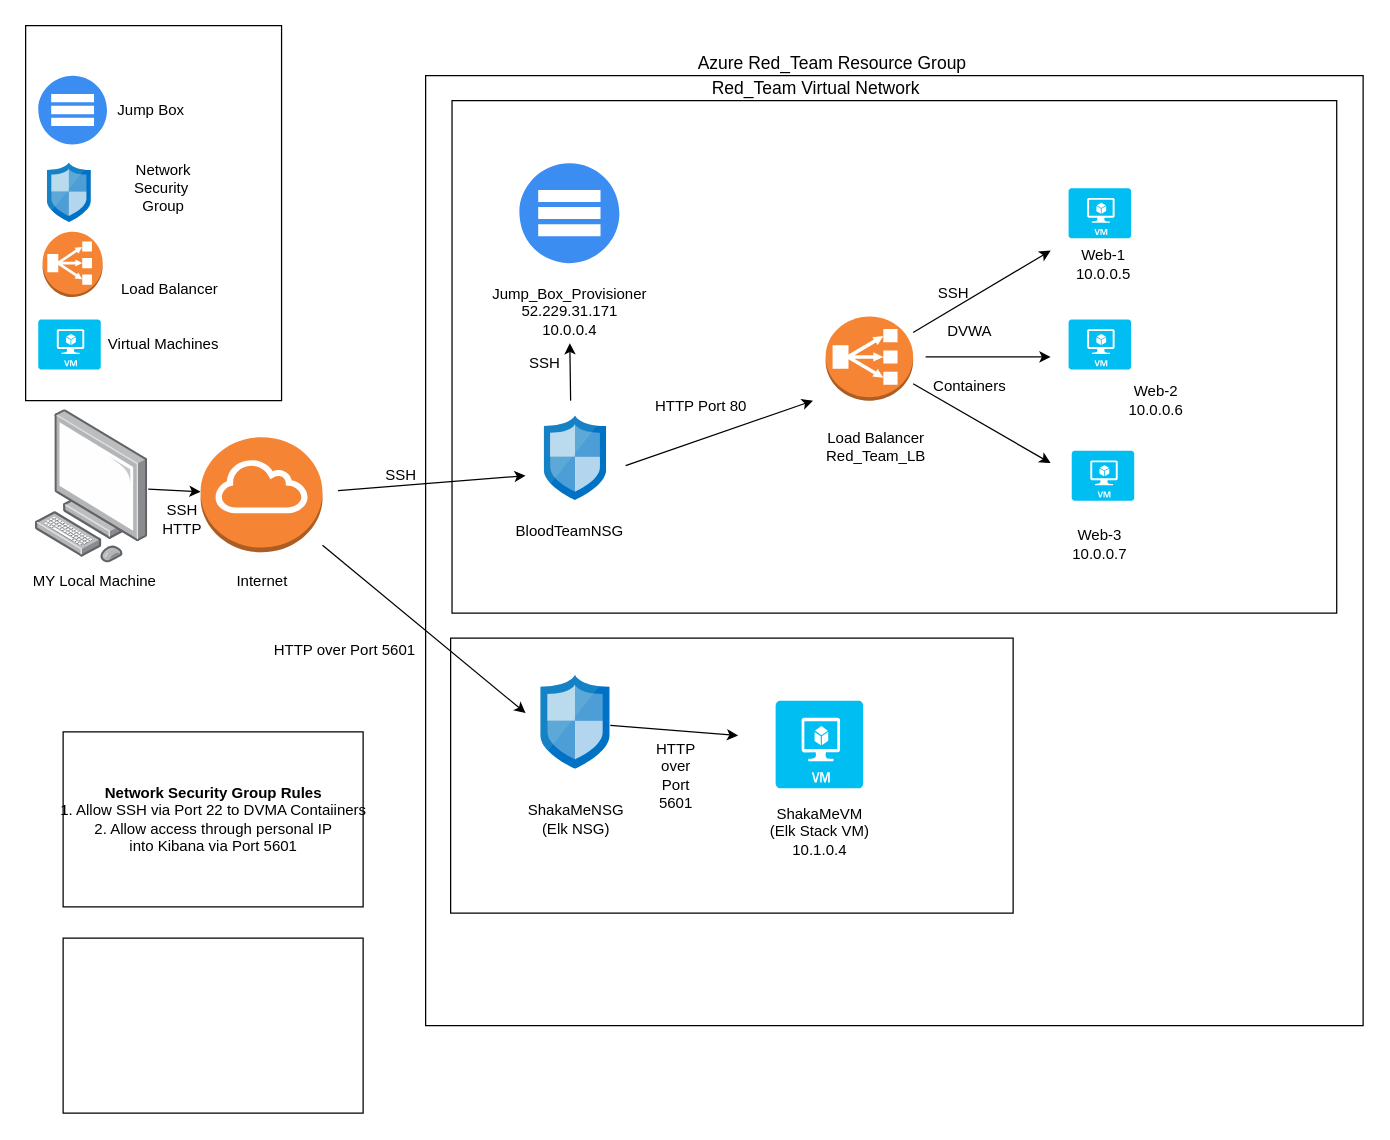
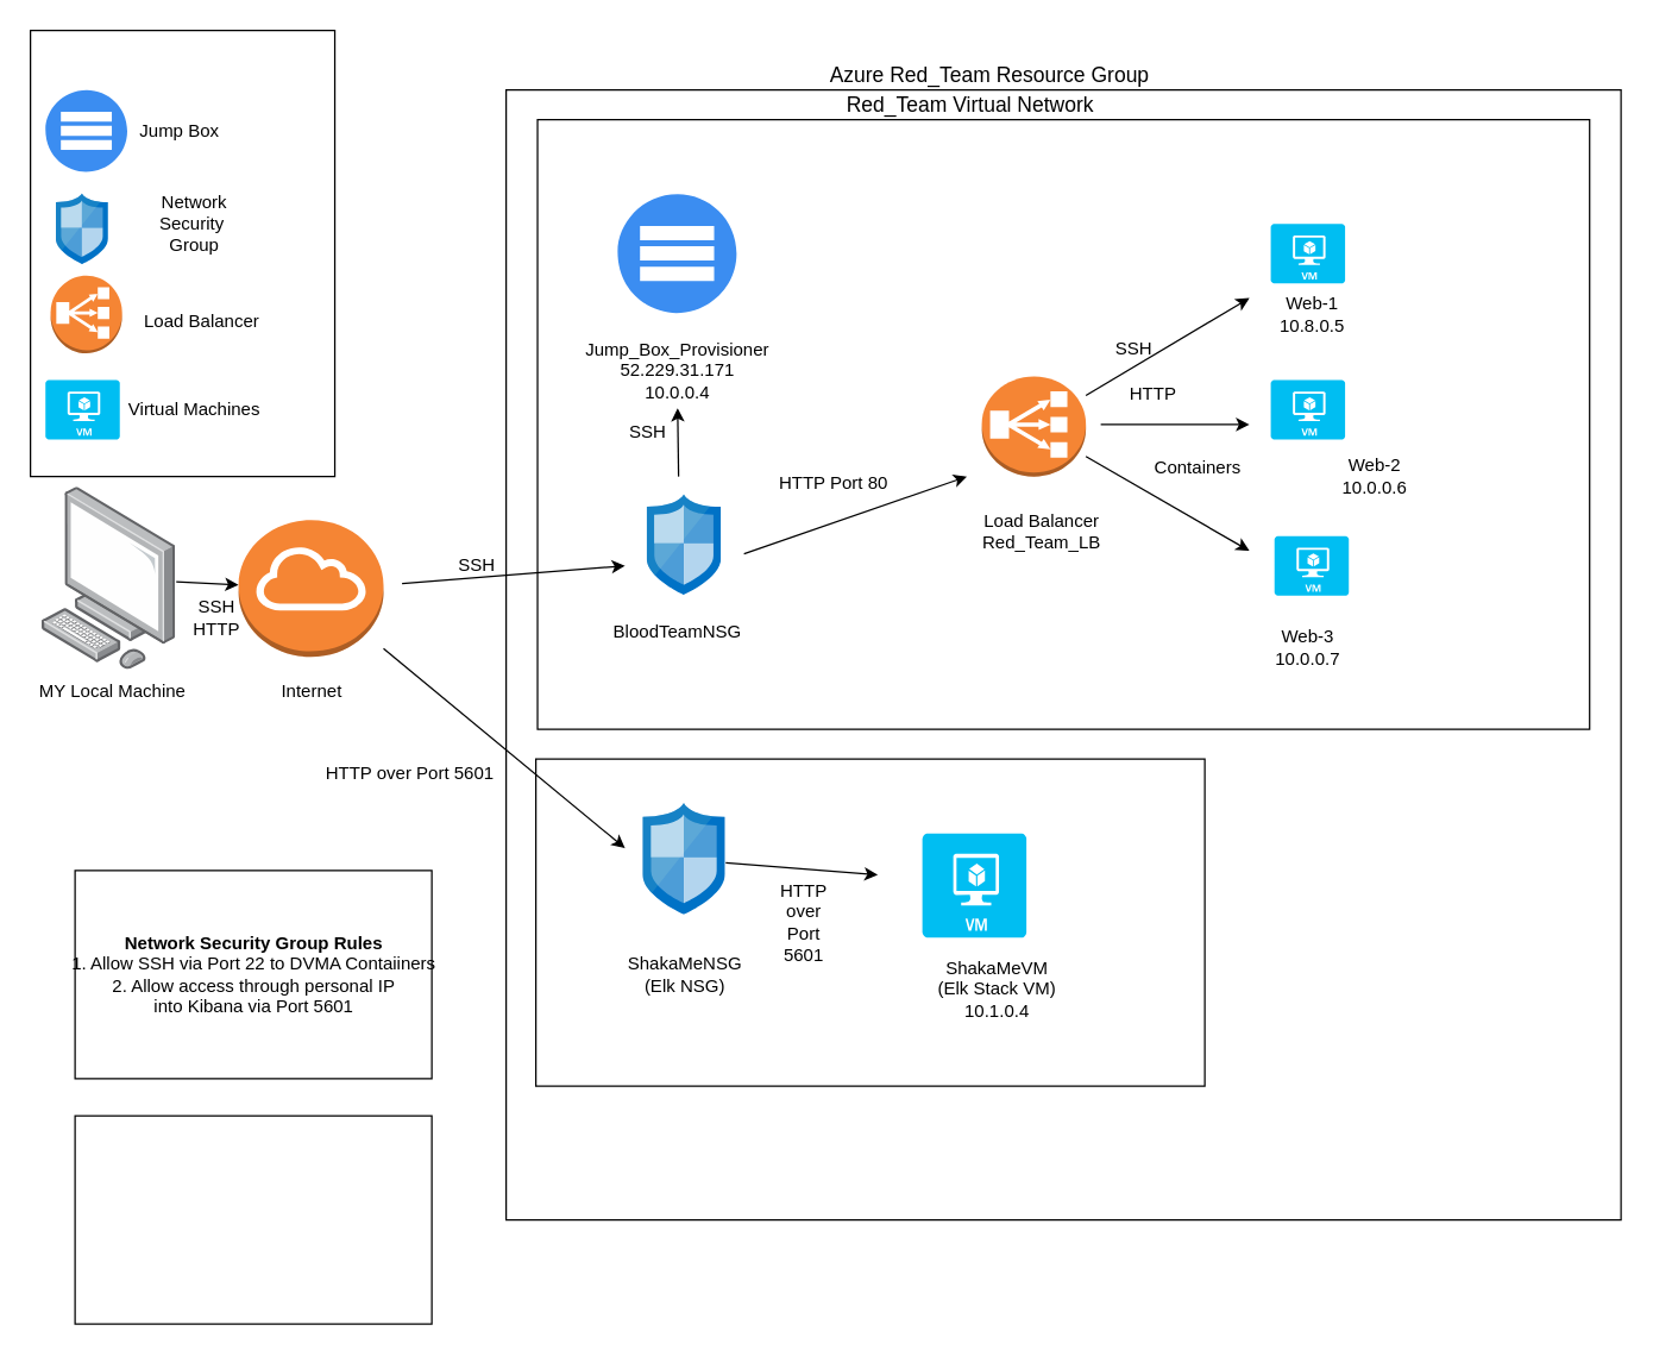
  <mxCell id="0" />
  <mxCell id="1" parent="0" />
  <mxCell id="2" value="" style="whiteSpace=wrap;html=1;" parent="1" vertex="1"><mxGeometry x="340" y="60" width="750" height="760" as="geometry" /></mxCell>
  <mxCell id="3" value="" style="whiteSpace=wrap;html=1;" parent="1" vertex="1"><mxGeometry x="361.12" y="80" width="707.75" height="410" as="geometry" /></mxCell>
  <mxCell id="4" value="" style="whiteSpace=wrap;html=1;" parent="1" vertex="1"><mxGeometry x="360" y="510" width="450" height="220" as="geometry" /></mxCell>
  <mxCell id="5" style="edgeStyle=none;rounded=1;orthogonalLoop=1;jettySize=auto;html=1;" parent="1" source="8" edge="1"><mxGeometry relative="1" as="geometry"><mxPoint x="840" y="200" as="targetPoint" /></mxGeometry></mxCell>
  <mxCell id="6" style="edgeStyle=none;rounded=1;orthogonalLoop=1;jettySize=auto;html=1;" parent="1" edge="1"><mxGeometry relative="1" as="geometry"><mxPoint x="740" y="285" as="sourcePoint" /><mxPoint x="840" y="285" as="targetPoint" /></mxGeometry></mxCell>
  <mxCell id="7" style="edgeStyle=none;rounded=1;orthogonalLoop=1;jettySize=auto;html=1;" parent="1" source="8" edge="1"><mxGeometry relative="1" as="geometry"><mxPoint x="840" y="370" as="targetPoint" /></mxGeometry></mxCell>
  <mxCell id="8" value="" style="outlineConnect=0;dashed=0;verticalLabelPosition=bottom;verticalAlign=top;align=center;html=1;shape=mxgraph.aws3.classic_load_balancer;fillColor=#F58534;gradientColor=none;" parent="1" vertex="1"><mxGeometry x="660" y="252.74" width="70" height="67.26" as="geometry" /></mxCell>
  <mxCell id="9" value="&lt;font style=&quot;font-size: 14px&quot;&gt;Red_Team Virtual Network&lt;/font&gt;" style="text;html=1;align=center;verticalAlign=middle;resizable=0;points=[];autosize=1;strokeColor=none;" parent="1" vertex="1"><mxGeometry x="562" y="60" width="180" height="20" as="geometry" /></mxCell>
- <mxCell id="10" value="Web-1&lt;br&gt;10.0.0.5" style="text;html=1;align=center;verticalAlign=middle;resizable=0;points=[];autosize=1;strokeColor=none;" parent="1" vertex="1"><mxGeometry x="851.88" y="196" width="60" height="30" as="geometry" /></mxCell>
+ <mxCell id="10" value="Web-1&lt;br&gt;10.8.0.5" style="text;html=1;align=center;verticalAlign=middle;resizable=0;points=[];autosize=1;strokeColor=none;" parent="1" vertex="1"><mxGeometry x="851.88" y="196" width="60" height="30" as="geometry" /></mxCell>
  <mxCell id="11" value="Web-2&lt;br&gt;10.0.0.6" style="text;html=1;align=center;verticalAlign=middle;resizable=0;points=[];autosize=1;strokeColor=none;" parent="1" vertex="1"><mxGeometry x="894.38" y="305" width="60" height="30" as="geometry" /></mxCell>
  <mxCell id="12" value="Web-3&lt;br&gt;10.0.0.7" style="text;html=1;align=center;verticalAlign=middle;resizable=0;points=[];autosize=1;strokeColor=none;" parent="1" vertex="1"><mxGeometry x="849.37" y="420" width="60" height="30" as="geometry" /></mxCell>
  <mxCell id="13" value="Load Balancer&lt;br&gt;Red_Team_LB" style="text;html=1;align=center;verticalAlign=middle;resizable=0;points=[];autosize=1;strokeColor=none;" parent="1" vertex="1"><mxGeometry x="650" y="342.44" width="100" height="30" as="geometry" /></mxCell>
  <mxCell id="14" value="&lt;font style=&quot;font-size: 14px&quot;&gt;Azure Red_Team Resource Group&lt;/font&gt;" style="text;html=1;align=center;verticalAlign=middle;resizable=0;points=[];autosize=1;strokeColor=none;" parent="1" vertex="1"><mxGeometry x="550" y="40" width="230" height="20" as="geometry" /></mxCell>
  <mxCell id="15" value="" style="html=1;aspect=fixed;strokeColor=none;shadow=0;align=center;verticalAlign=top;fillColor=#3B8DF1;shape=mxgraph.gcp2.servers_stacked;" parent="1" vertex="1"><mxGeometry x="415" y="130" width="80" height="80" as="geometry" /></mxCell>
  <mxCell id="16" value="Jump_Box_Provisioner&lt;br&gt;52.229.31.171&lt;br&gt;10.0.0.4" style="text;html=1;align=center;verticalAlign=middle;resizable=0;points=[];autosize=1;strokeColor=none;" parent="1" vertex="1"><mxGeometry x="385" y="224" width="140" height="50" as="geometry" /></mxCell>
  <mxCell id="17" value="BloodTeamNSG" style="text;html=1;align=center;verticalAlign=middle;resizable=0;points=[];autosize=1;strokeColor=none;" parent="1" vertex="1"><mxGeometry x="404.5" y="414.52" width="100" height="20" as="geometry" /></mxCell>
- <mxCell id="18" value="ShakaMeVM&lt;br&gt;(Elk Stack VM)&lt;br&gt;10.1.0.4" style="text;html=1;align=center;verticalAlign=middle;resizable=0;points=[];autosize=1;strokeColor=none;" parent="1" vertex="1"><mxGeometry x="610" y="640" width="90" height="50" as="geometry" /></mxCell>
+ <mxCell id="18" value="ShakaMeVM&lt;br&gt;(Elk Stack VM)&lt;br&gt;10.1.0.4" style="text;html=1;align=center;verticalAlign=middle;resizable=0;points=[];autosize=1;strokeColor=none;" parent="1" vertex="1"><mxGeometry x="625" y="640" width="90" height="50" as="geometry" /></mxCell>
  <mxCell id="19" value="" style="edgeStyle=none;rounded=1;orthogonalLoop=1;jettySize=auto;html=1;" parent="1" source="20" target="24" edge="1"><mxGeometry relative="1" as="geometry" /></mxCell>
  <mxCell id="20" value="" style="points=[];aspect=fixed;html=1;align=center;shadow=0;dashed=0;image;image=img/lib/allied_telesis/computer_and_terminals/Personal_Computer.svg;" parent="1" vertex="1"><mxGeometry x="27.6" y="327.36" width="90.49" height="122.64" as="geometry" /></mxCell>
  <mxCell id="21" value="ShakaMeNSG&lt;br&gt;(Elk NSG)" style="text;html=1;align=center;verticalAlign=middle;resizable=0;points=[];autosize=1;strokeColor=none;" parent="1" vertex="1"><mxGeometry x="415" y="640" width="90" height="30" as="geometry" /></mxCell>
  <mxCell id="22" value="" style="edgeStyle=none;rounded=1;orthogonalLoop=1;jettySize=auto;html=1;" parent="1" edge="1"><mxGeometry relative="1" as="geometry"><mxPoint x="270" y="392" as="sourcePoint" /><mxPoint x="420" y="380" as="targetPoint" /></mxGeometry></mxCell>
  <mxCell id="23" style="edgeStyle=none;rounded=1;orthogonalLoop=1;jettySize=auto;html=1;" parent="1" source="24" edge="1"><mxGeometry relative="1" as="geometry"><mxPoint x="420" y="570" as="targetPoint" /></mxGeometry></mxCell>
  <mxCell id="24" value="" style="outlineConnect=0;dashed=0;verticalLabelPosition=bottom;verticalAlign=top;align=center;html=1;shape=mxgraph.aws3.internet_gateway;fillColor=#F58534;gradientColor=none;" parent="1" vertex="1"><mxGeometry x="160" y="349.32" width="97.5" height="92" as="geometry" /></mxCell>
  <mxCell id="25" value="Internet&lt;br&gt;" style="text;html=1;align=center;verticalAlign=middle;resizable=0;points=[];autosize=1;strokeColor=none;" parent="1" vertex="1"><mxGeometry x="178.75" y="455" width="60" height="20" as="geometry" /></mxCell>
  <mxCell id="26" style="edgeStyle=none;rounded=1;orthogonalLoop=1;jettySize=auto;html=1;" parent="1" source="27" edge="1"><mxGeometry relative="1" as="geometry"><mxPoint x="590" y="588" as="targetPoint" /></mxGeometry></mxCell>
  <mxCell id="27" value="" style="aspect=fixed;html=1;points=[];align=center;image;fontSize=12;image=img/lib/mscae/Network_Security_Groups_Classic.svg;" parent="1" vertex="1"><mxGeometry x="432.25" y="540" width="55.5" height="75" as="geometry" /></mxCell>
  <mxCell id="28" value="" style="edgeStyle=none;rounded=1;orthogonalLoop=1;jettySize=auto;html=1;" parent="1" target="16" edge="1"><mxGeometry relative="1" as="geometry"><mxPoint x="456" y="320" as="sourcePoint" /></mxGeometry></mxCell>
  <mxCell id="29" style="edgeStyle=none;rounded=1;orthogonalLoop=1;jettySize=auto;html=1;" parent="1" edge="1"><mxGeometry relative="1" as="geometry"><mxPoint x="500" y="372" as="sourcePoint" /><mxPoint x="650" y="320" as="targetPoint" /></mxGeometry></mxCell>
  <mxCell id="30" value="" style="aspect=fixed;html=1;points=[];align=center;image;fontSize=12;image=img/lib/mscae/Network_Security_Groups_Classic.svg;" parent="1" vertex="1"><mxGeometry x="435" y="332.44" width="50" height="67.56" as="geometry" /></mxCell>
  <mxCell id="31" value="MY Local Machine" style="text;html=1;align=center;verticalAlign=middle;resizable=0;points=[];autosize=1;strokeColor=none;" parent="1" vertex="1"><mxGeometry x="20" y="455" width="110" height="20" as="geometry" /></mxCell>
  <mxCell id="32" style="edgeStyle=none;rounded=1;orthogonalLoop=1;jettySize=auto;html=1;exitX=1;exitY=0.5;exitDx=0;exitDy=0;" parent="1" source="2" target="2" edge="1"><mxGeometry relative="1" as="geometry" /></mxCell>
  <mxCell id="33" value="" style="verticalLabelPosition=bottom;html=1;verticalAlign=top;align=center;strokeColor=none;fillColor=#00BEF2;shape=mxgraph.azure.virtual_machine;" parent="1" vertex="1"><mxGeometry x="854.37" y="150" width="50" height="40" as="geometry" /></mxCell>
  <mxCell id="34" value="" style="verticalLabelPosition=bottom;html=1;verticalAlign=top;align=center;strokeColor=none;fillColor=#00BEF2;shape=mxgraph.azure.virtual_machine;" parent="1" vertex="1"><mxGeometry x="854.37" y="255" width="50" height="40" as="geometry" /></mxCell>
  <mxCell id="35" value="" style="verticalLabelPosition=bottom;html=1;verticalAlign=top;align=center;strokeColor=none;fillColor=#00BEF2;shape=mxgraph.azure.virtual_machine;" parent="1" vertex="1"><mxGeometry x="856.88" y="360" width="50" height="40" as="geometry" /></mxCell>
  <mxCell id="36" value="SSH" style="text;html=1;align=center;verticalAlign=middle;resizable=0;points=[];autosize=1;strokeColor=none;" parent="1" vertex="1"><mxGeometry x="300" y="370" width="40" height="20" as="geometry" /></mxCell>
  <mxCell id="37" value="HTTP Port 80&lt;br&gt;" style="text;html=1;align=center;verticalAlign=middle;resizable=0;points=[];autosize=1;strokeColor=none;" parent="1" vertex="1"><mxGeometry x="515" y="315" width="90" height="20" as="geometry" /></mxCell>
  <mxCell id="38" value="HTTP over Port 5601" style="text;html=1;align=center;verticalAlign=middle;resizable=0;points=[];autosize=1;strokeColor=none;" parent="1" vertex="1"><mxGeometry x="210" y="510" width="130" height="20" as="geometry" /></mxCell>
  <mxCell id="39" value="SSH" style="text;html=1;align=center;verticalAlign=middle;resizable=0;points=[];autosize=1;strokeColor=none;" parent="1" vertex="1"><mxGeometry x="415" y="280" width="40" height="20" as="geometry" /></mxCell>
- <mxCell id="40" value="DVWA" style="text;html=1;align=center;verticalAlign=middle;resizable=0;points=[];autosize=1;strokeColor=none;" parent="1" vertex="1"><mxGeometry x="750" y="255" width="50" height="20" as="geometry" /></mxCell>
- <mxCell id="41" value="Containers" style="text;html=1;align=center;verticalAlign=middle;resizable=0;points=[];autosize=1;strokeColor=none;" parent="1" vertex="1"><mxGeometry x="740" y="298.68" width="70" height="20" as="geometry" /></mxCell>
+ <mxCell id="40" value="HTTP" style="text;html=1;align=center;verticalAlign=middle;resizable=0;points=[];autosize=1;strokeColor=none;" parent="1" vertex="1"><mxGeometry x="750" y="255" width="50" height="20" as="geometry" /></mxCell>
+ <mxCell id="41" value="Containers" style="text;html=1;align=center;verticalAlign=middle;resizable=0;points=[];autosize=1;strokeColor=none;" parent="1" vertex="1"><mxGeometry x="770" y="303.68" width="70" height="20" as="geometry" /></mxCell>
  <mxCell id="42" value="HTTP &lt;br&gt;over &lt;br&gt;Port &lt;br&gt;5601" style="text;html=1;align=center;verticalAlign=middle;resizable=0;points=[];autosize=1;strokeColor=none;" parent="1" vertex="1"><mxGeometry x="515" y="590" width="50" height="60" as="geometry" /></mxCell>
  <mxCell id="43" value="SSH&lt;br&gt;HTTP" style="text;html=1;align=center;verticalAlign=middle;resizable=0;points=[];autosize=1;strokeColor=none;" parent="1" vertex="1"><mxGeometry x="120" y="400" width="50" height="30" as="geometry" /></mxCell>
  <mxCell id="44" value="" style="rounded=0;whiteSpace=wrap;html=1;" parent="1" vertex="1"><mxGeometry x="50" y="750" width="240" height="140" as="geometry" /></mxCell>
  <mxCell id="45" value="SSH" style="text;html=1;align=center;verticalAlign=middle;resizable=0;points=[];autosize=1;strokeColor=none;" parent="1" vertex="1"><mxGeometry x="742" y="224" width="40" height="20" as="geometry" /></mxCell>
  <mxCell id="46" value="" style="rounded=0;whiteSpace=wrap;html=1;" parent="1" vertex="1"><mxGeometry x="50" y="585" width="240" height="140" as="geometry" /></mxCell>
  <mxCell id="47" value="&lt;b&gt;Network Security Group Rules&lt;/b&gt;&lt;br&gt;1. Allow SSH via Port 22 to DVMA Contaiiners&lt;br&gt;2. Allow access through personal IP &lt;br&gt;into Kibana via Port 5601" style="text;html=1;align=center;verticalAlign=middle;resizable=0;points=[];autosize=1;strokeColor=none;" parent="1" vertex="1"><mxGeometry x="40" y="625" width="260" height="60" as="geometry" /></mxCell>
  <mxCell id="48" value="" style="rounded=0;whiteSpace=wrap;html=1;" parent="1" vertex="1"><mxGeometry x="20" y="20" width="204.75" height="300" as="geometry" /></mxCell>
  <mxCell id="49" value="" style="verticalLabelPosition=bottom;html=1;verticalAlign=top;align=center;strokeColor=none;fillColor=#00BEF2;shape=mxgraph.azure.virtual_machine;" parent="1" vertex="1"><mxGeometry x="30.1" y="255" width="50" height="40" as="geometry" /></mxCell>
  <mxCell id="50" value="Virtual Machines" style="text;html=1;align=center;verticalAlign=middle;resizable=0;points=[];autosize=1;strokeColor=none;" parent="1" vertex="1"><mxGeometry x="80.1" y="265" width="100" height="20" as="geometry" /></mxCell>
  <mxCell id="51" value="" style="verticalLabelPosition=bottom;html=1;verticalAlign=top;align=center;strokeColor=none;fillColor=#00BEF2;shape=mxgraph.azure.virtual_machine;" parent="1" vertex="1"><mxGeometry x="620" y="560" width="70" height="70" as="geometry" /></mxCell>
  <mxCell id="52" value="" style="aspect=fixed;html=1;points=[];align=center;image;fontSize=12;image=img/lib/mscae/Network_Security_Groups_Classic.svg;" parent="1" vertex="1"><mxGeometry x="37.5" y="130" width="35.2" height="47.56" as="geometry" /></mxCell>
  <mxCell id="53" value="" style="html=1;aspect=fixed;strokeColor=none;shadow=0;align=center;verticalAlign=top;fillColor=#3B8DF1;shape=mxgraph.gcp2.servers_stacked;" parent="1" vertex="1"><mxGeometry x="30.1" y="60" width="55" height="55" as="geometry" /></mxCell>
  <mxCell id="54" value="Network&lt;br&gt;Security&amp;nbsp;&lt;br&gt;Group" style="text;html=1;align=center;verticalAlign=middle;resizable=0;points=[];autosize=1;strokeColor=none;" parent="1" vertex="1"><mxGeometry x="100.1" y="124.87" width="60" height="50" as="geometry" /></mxCell>
  <mxCell id="55" value="" style="outlineConnect=0;dashed=0;verticalLabelPosition=bottom;verticalAlign=top;align=center;html=1;shape=mxgraph.aws3.classic_load_balancer;fillColor=#F58534;gradientColor=none;" parent="1" vertex="1"><mxGeometry x="33.55" y="184.87" width="48.09" height="52.26" as="geometry" /></mxCell>
- <mxCell id="56" value="Load Balancer" style="text;html=1;align=center;verticalAlign=middle;resizable=0;points=[];autosize=1;strokeColor=none;" parent="1" vertex="1"><mxGeometry x="90.1" y="221" width="90" height="20" as="geometry" /></mxCell>
+ <mxCell id="56" value="Load Balancer" style="text;html=1;align=center;verticalAlign=middle;resizable=0;points=[];autosize=1;strokeColor=none;" parent="1" vertex="1"><mxGeometry x="90.1" y="206" width="90" height="20" as="geometry" /></mxCell>
  <mxCell id="57" value="Jump Box" style="text;html=1;align=center;verticalAlign=middle;resizable=0;points=[];autosize=1;strokeColor=none;" parent="1" vertex="1"><mxGeometry x="85.1" y="77.5" width="70" height="20" as="geometry" /></mxCell>
